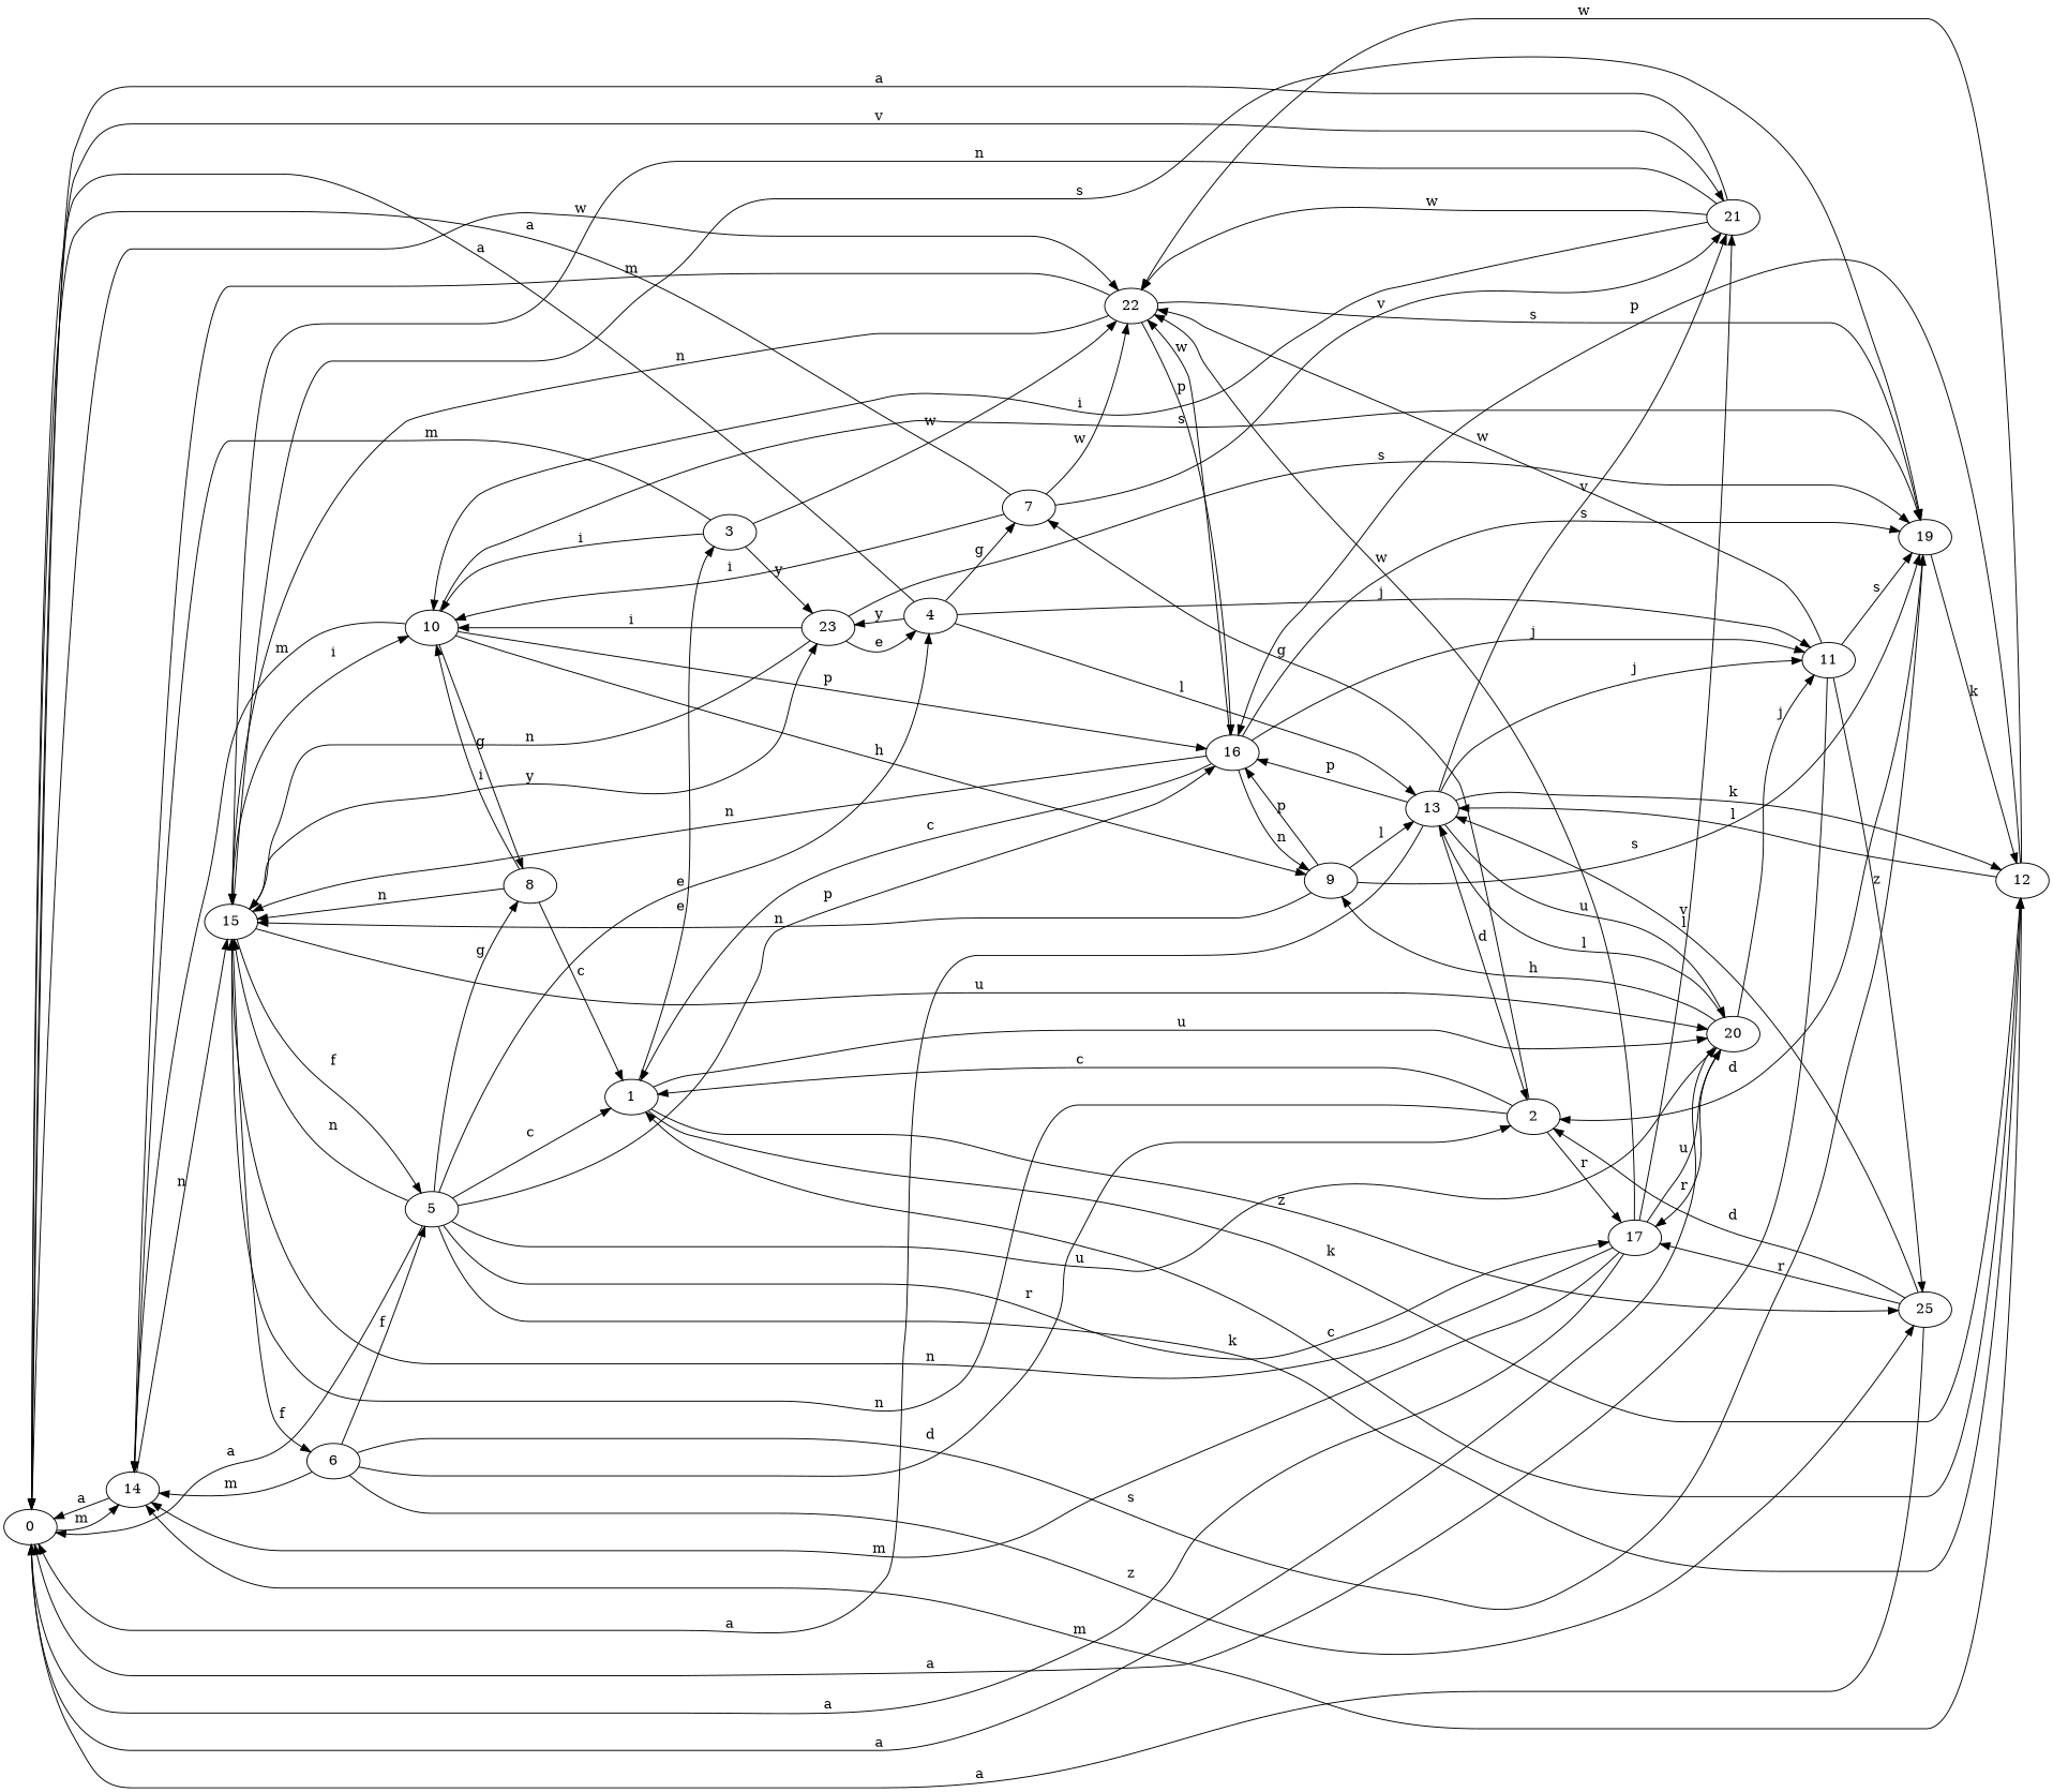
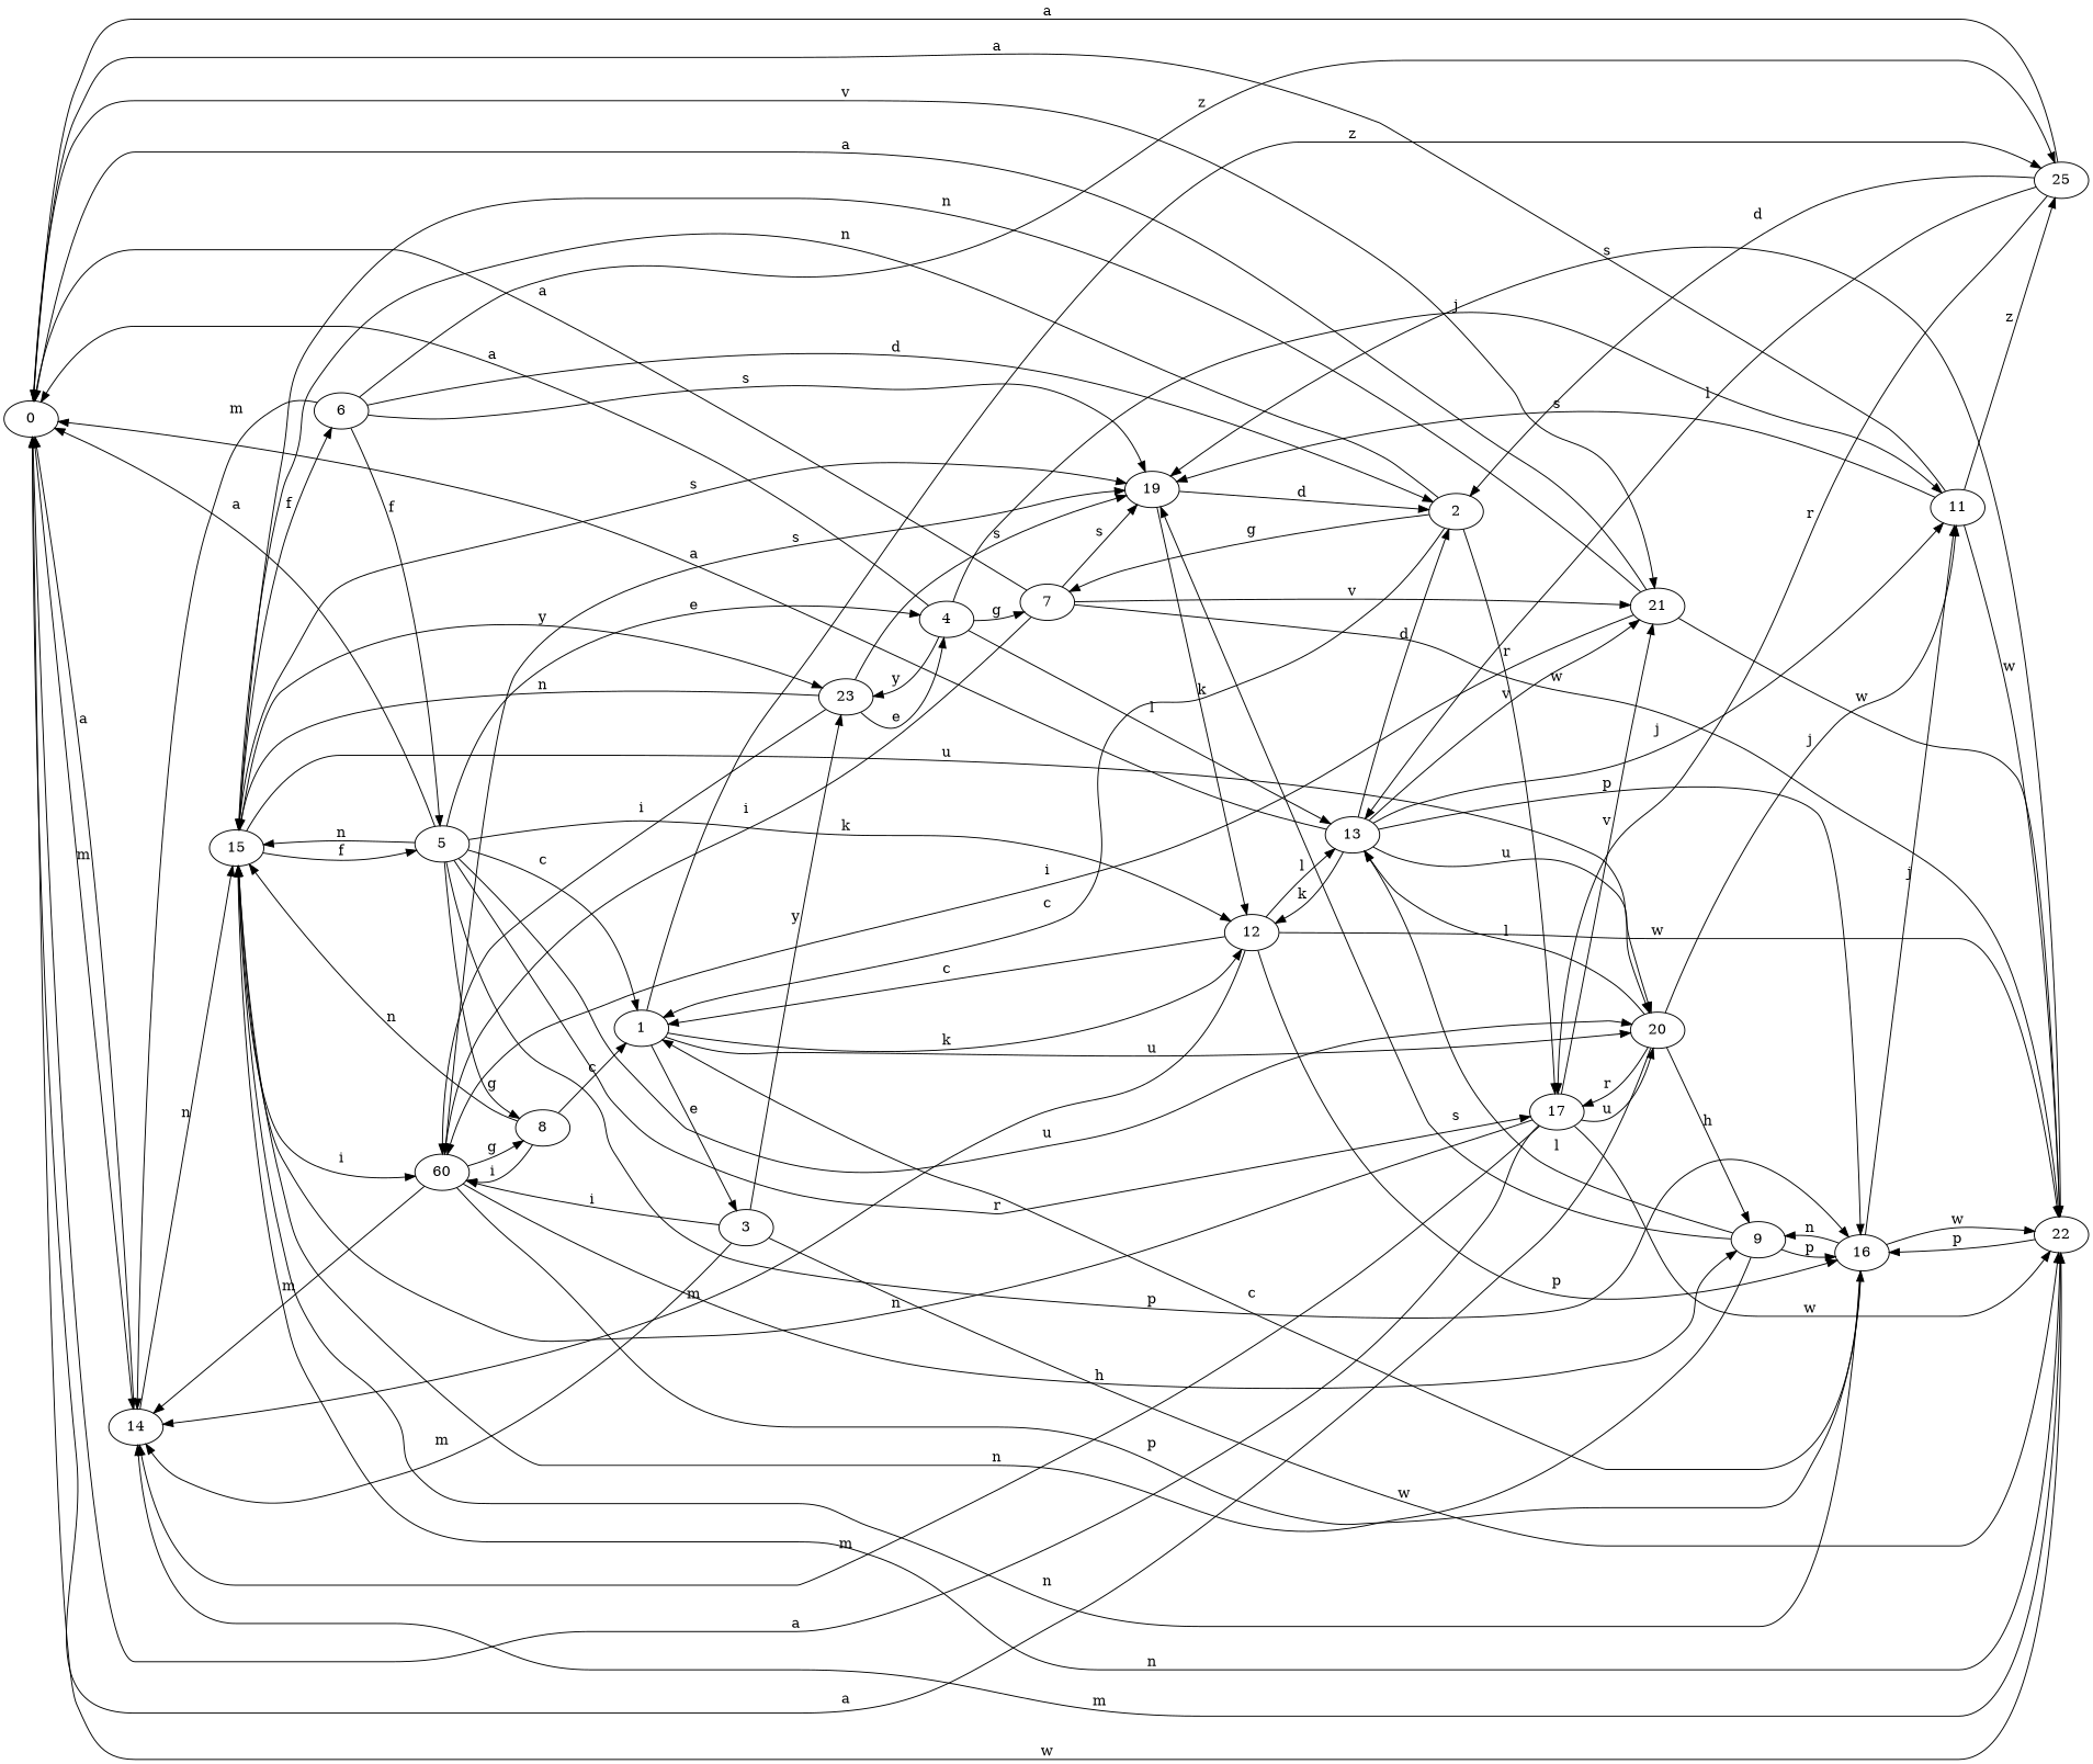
  strict digraph {
    rankdir=LR
    0
    14
    21
    22
    15
-   10
+   10 [label=60]
    19
    16
    1
    3
    12
    20
    25
    23
    13
    17
    11
    9
    2
    7
    5
    6
    8
    4
    0 -> 14 [label=m]
    0 -> 21 [label=v]
    0 -> 22 [label=w]
    14 -> 0 [label=a]
    14 -> 15 [label=n]
    21 -> 0 [label=a]
    21 -> 22 [label=w]
    21 -> 15 [label=n]
    21 -> 10 [label=i]
    22 -> 14 [label=m]
    22 -> 15 [label=n]
    22 -> 19 [label=s]
    22 -> 16 [label=p]
    15 -> 10 [label=i]
    15 -> 19 [label=s]
    15 -> 20 [label=u]
    15 -> 23 [label=y]
    15 -> 5 [label=f]
    15 -> 6 [label=f]
    10 -> 14 [label=m]
    10 -> 19 [label=s]
    10 -> 16 [label=p]
    10 -> 9 [label=h]
    10 -> 8 [label=g]
    19 -> 12 [label=k]
    19 -> 2 [label=d]
    16 -> 22 [label=w]
    16 -> 15 [label=n]
-   16 -> 19 [label=s]
+   7 -> 19 [label=s]
    16 -> 1 [label=c]
    16 -> 11 [label=j]
    16 -> 9 [label=n]
    1 -> 3 [label=e]
    1 -> 12 [label=k]
    1 -> 20 [label=u]
    1 -> 25 [label=z]
    3 -> 14 [label=m]
    3 -> 22 [label=w]
    3 -> 10 [label=i]
    3 -> 23 [label=y]
    12 -> 14 [label=m]
    12 -> 22 [label=w]
    12 -> 16 [label=p]
    12 -> 1 [label=c]
    12 -> 13 [label=l]
    20 -> 0 [label=a]
    20 -> 13 [label=l]
    20 -> 17 [label=r]
    20 -> 11 [label=j]
    20 -> 9 [label=h]
    25 -> 0 [label=a]
    25 -> 13 [label=l]
    25 -> 17 [label=r]
    25 -> 2 [label=d]
    23 -> 15 [label=n]
    23 -> 10 [label=i]
    23 -> 19 [label=s]
    23 -> 4 [label=e]
    13 -> 0 [label=a]
    13 -> 21 [label=v]
    13 -> 16 [label=p]
    13 -> 12 [label=k]
    13 -> 20 [label=u]
    13 -> 11 [label=j]
    13 -> 2 [label=d]
    17 -> 0 [label=a]
    17 -> 14 [label=m]
    17 -> 21 [label=v]
    17 -> 22 [label=w]
    17 -> 15 [label=n]
    17 -> 20 [label=u]
    11 -> 0 [label=a]
    11 -> 22 [label=w]
    11 -> 19 [label=s]
    11 -> 25 [label=z]
    9 -> 15 [label=n]
    9 -> 19 [label=s]
    9 -> 16 [label=p]
    9 -> 13 [label=l]
    2 -> 15 [label=n]
    2 -> 1 [label=c]
    2 -> 17 [label=r]
    2 -> 7 [label=g]
    7 -> 0 [label=a]
    7 -> 21 [label=v]
    7 -> 22 [label=w]
    7 -> 10 [label=i]
    5 -> 0 [label=a]
    5 -> 15 [label=n]
    5 -> 16 [label=p]
    5 -> 1 [label=c]
    5 -> 12 [label=k]
    5 -> 20 [label=u]
    5 -> 17 [label=r]
    5 -> 8 [label=g]
    5 -> 4 [label=e]
    6 -> 14 [label=m]
    6 -> 19 [label=s]
    6 -> 25 [label=z]
    6 -> 2 [label=d]
    6 -> 5 [label=f]
    8 -> 15 [label=n]
    8 -> 10 [label=i]
    8 -> 1 [label=c]
    4 -> 0 [label=a]
    4 -> 23 [label=y]
    4 -> 13 [label=l]
    4 -> 11 [label=j]
    4 -> 7 [label=g]
  }
